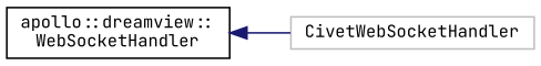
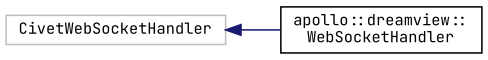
  digraph {
    rankdir=LR
    fontname="JetBrains Mono"
    node [fillcolor=white fontname="JetBrains Mono" fontsize=10 shape=record style=filled]
    n1 [color=grey75 height=0.2 label=CivetWebSocketHandler width=0.4]
    n2 [color=black height=0.2 label="apollo::dreamview::\lWebSocketHandler" width=0.4]
-   n2 -> n1 [color=midnightblue dir=back fontname="JetBrains Mono" fontsize=10 labelfontname=Helvetica labelfontsize=10 style=solid]
+   n1 -> n2 [color=midnightblue dir=back fontname="JetBrains Mono" fontsize=10 labelfontname=Helvetica labelfontsize=10 style=solid]
  }
